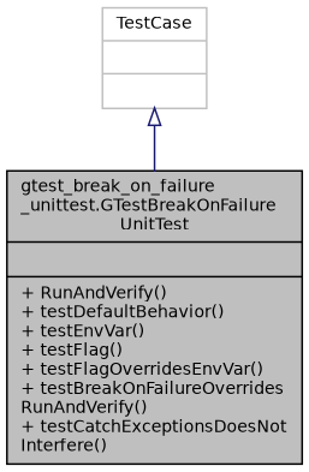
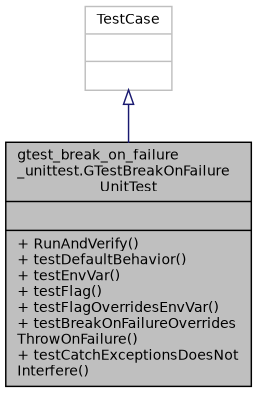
  digraph {
    node [fontname=Helvetica fontsize=10 shape=record style=filled]
-   n1 [color=black fillcolor=grey75 fontcolor=black height=0.2 label="{gtest_break_on_failure\l_unittest.GTestBreakOnFailure\lUnitTest\n||+ RunAndVerify()\l+ testDefaultBehavior()\l+ testEnvVar()\l+ testFlag()\l+ testFlagOverridesEnvVar()\l+ testBreakOnFailureOverrides\lRunAndVerify()\l+ testCatchExceptionsDoesNot\lInterfere()\l}" width=0.4]
+   n1 [color=black fillcolor=grey75 fontcolor=black height=0.2 label="{gtest_break_on_failure\l_unittest.GTestBreakOnFailure\lUnitTest\n||+ RunAndVerify()\l+ testDefaultBehavior()\l+ testEnvVar()\l+ testFlag()\l+ testFlagOverridesEnvVar()\l+ testBreakOnFailureOverrides\lThrowOnFailure()\l+ testCatchExceptionsDoesNot\lInterfere()\l}" width=0.4]
    n2 [color=grey75 fillcolor=white height=0.2 label="{TestCase\n||}" width=0.4]
    n2 -> n1 [arrowtail=onormal color=midnightblue dir=back fontname=Helvetica fontsize=10 labelfontname=Helvetica labelfontsize=10 style=solid]
  }
